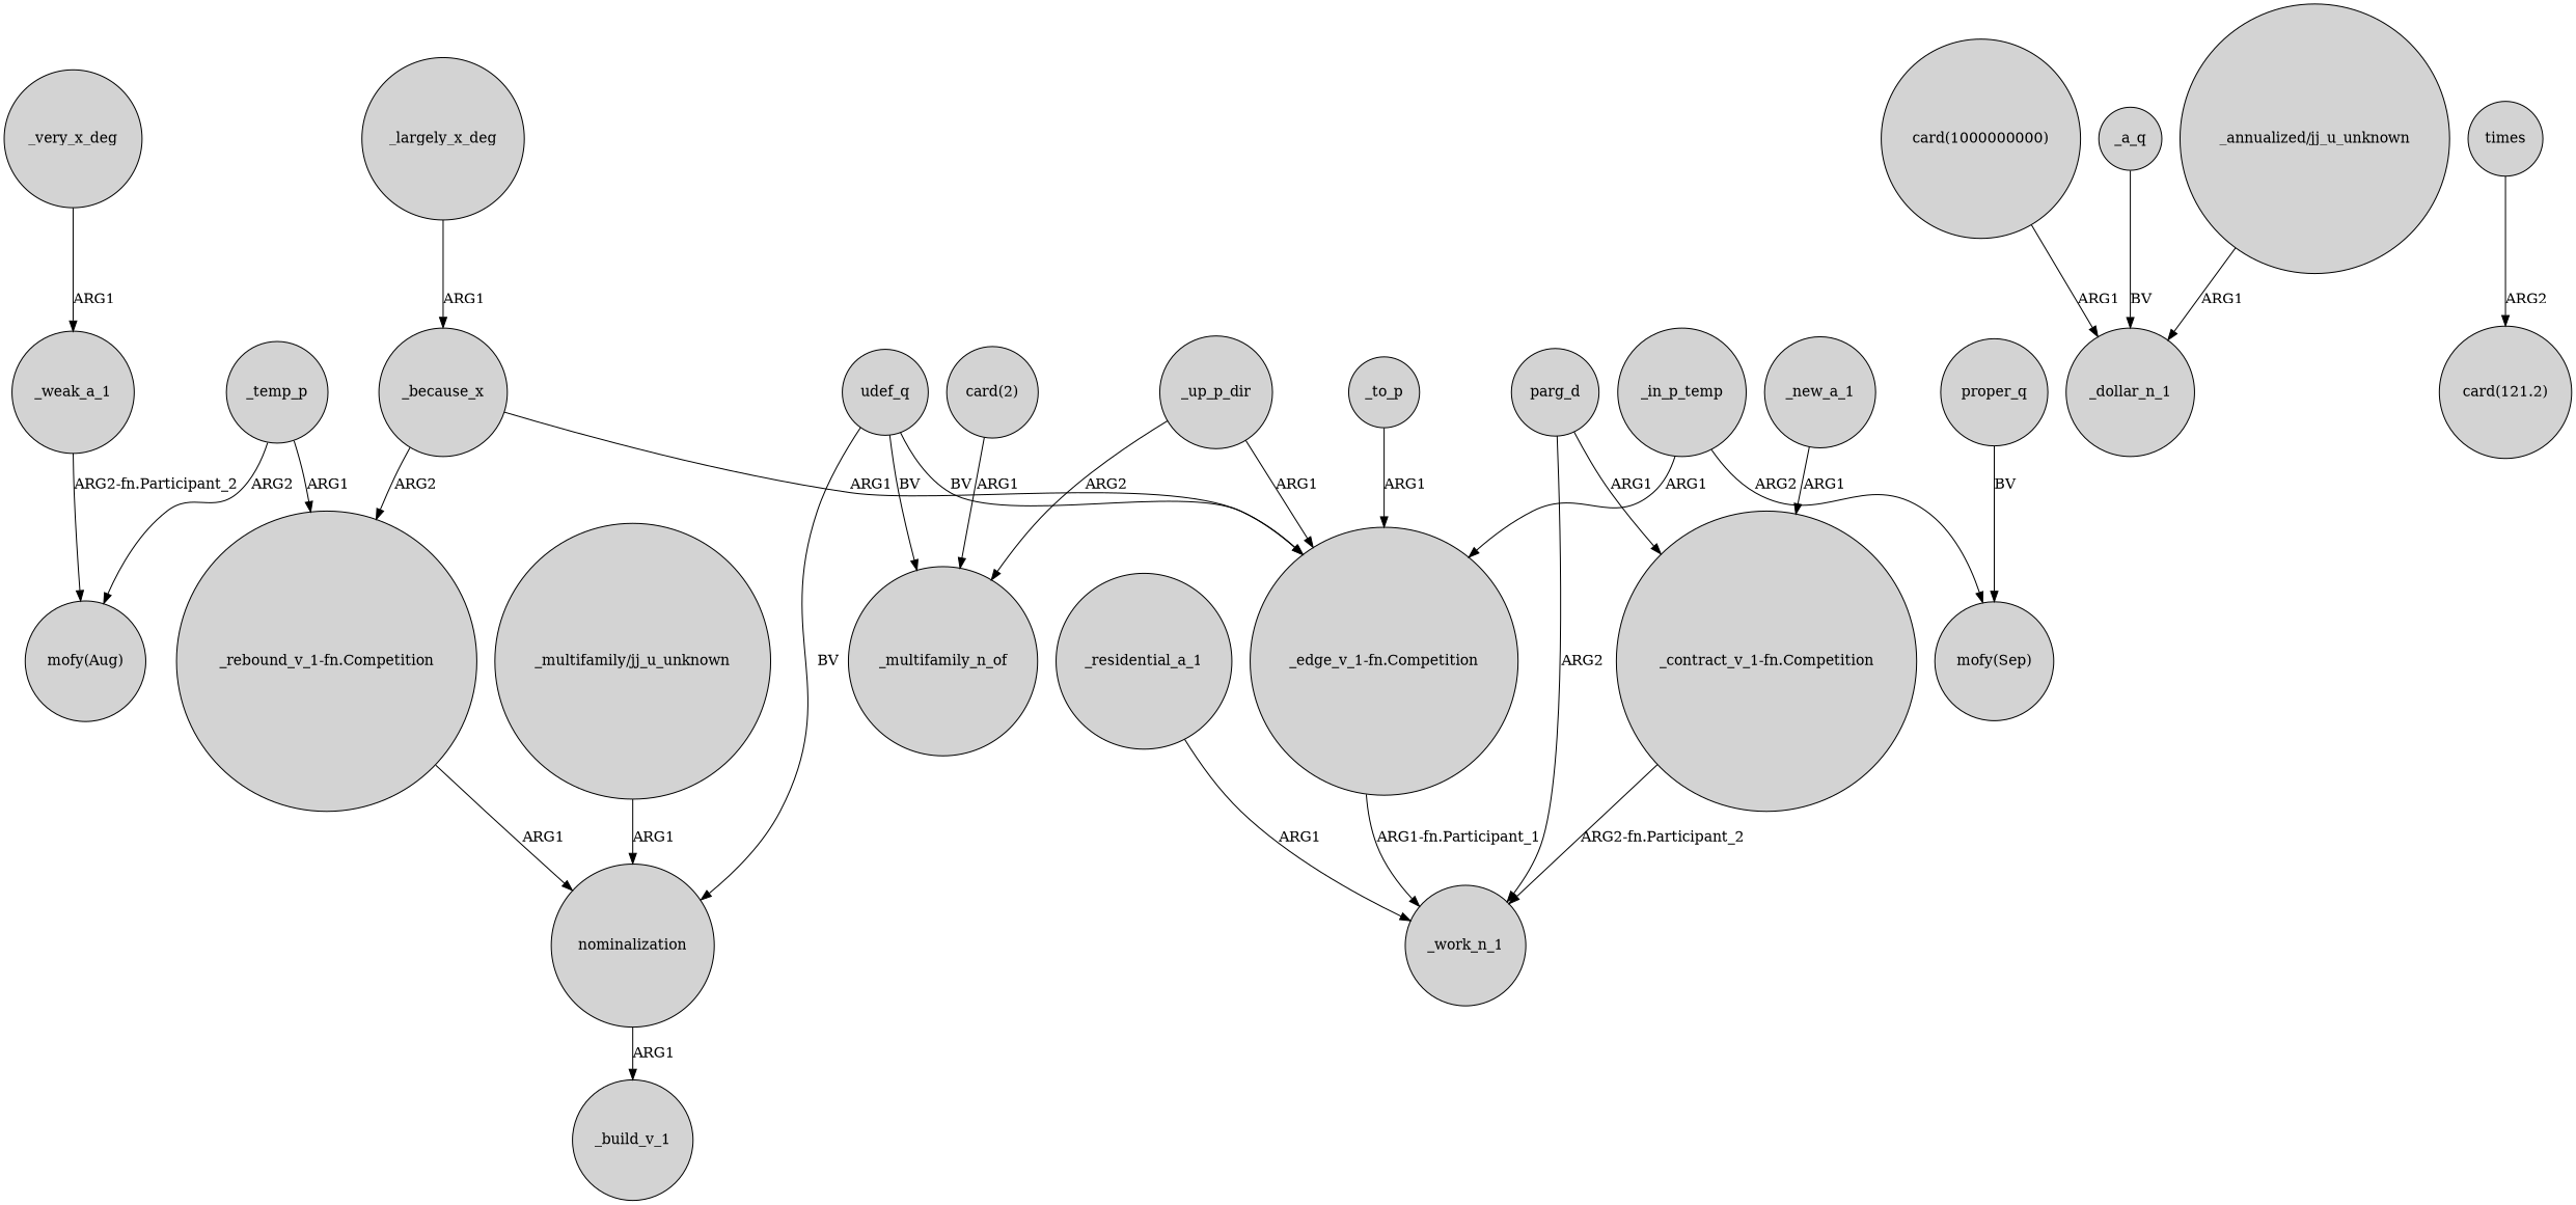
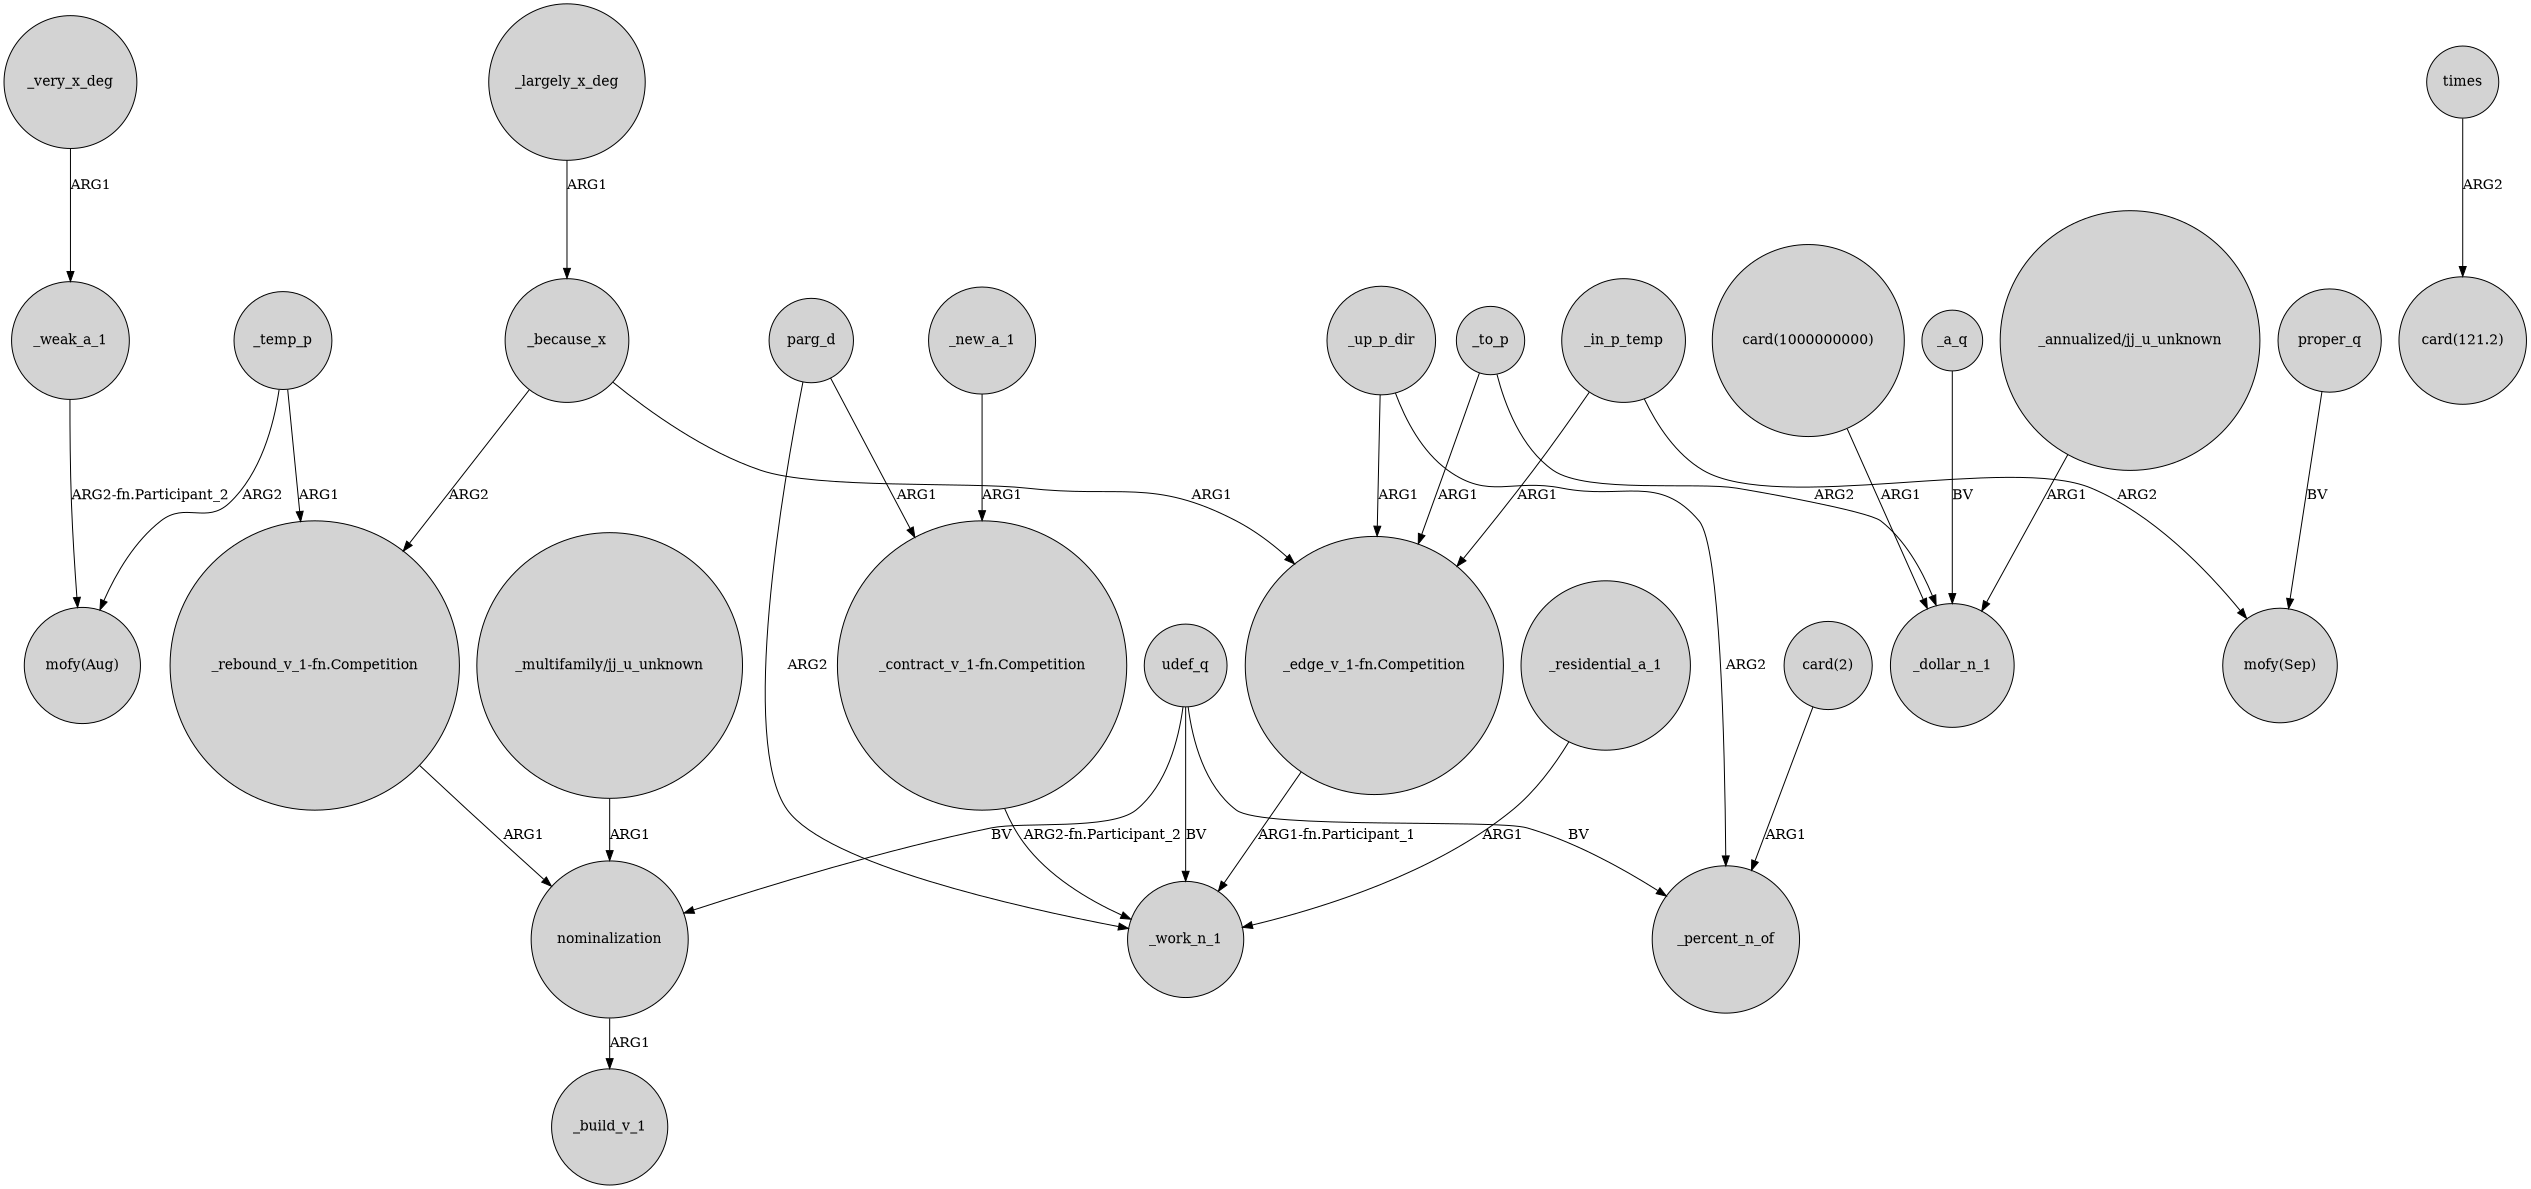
  digraph {
    node [shape=circle style=filled]
    _weak_a_1
    "mofy(Aug)"
    "card(1000000000)"
    _dollar_n_1
    parg_d
    "_contract_v_1-fn.Competition"
    _work_n_1
    times
    "card(121.2)"
    _a_q
    nominalization
    _build_v_1
    udef_q
-   _percent_n_of [label=_multifamily_n_of]
+   _percent_n_of
    _up_p_dir
    "_edge_v_1-fn.Competition"
    _to_p
    "_annualized/jj_u_unknown"
    n19 [label=_temp_p]
    "_rebound_v_1-fn.Competition"
    _in_p_temp
    "mofy(Sep)"
    _residential_a_1
    _very_x_deg
    "card(2)"
    proper_q
    _new_a_1
    "_multifamily/jj_u_unknown"
    _because_x
    _largely_x_deg
    _weak_a_1 -> "mofy(Aug)" [label="ARG2-fn.Participant_2"]
    "card(1000000000)" -> _dollar_n_1 [label=ARG1]
    parg_d -> "_contract_v_1-fn.Competition" [label=ARG1]
    parg_d -> _work_n_1 [label=ARG2]
    "_contract_v_1-fn.Competition" -> _work_n_1 [label="ARG2-fn.Participant_2"]
    times -> "card(121.2)" [label=ARG2]
    _a_q -> _dollar_n_1 [label=BV]
    nominalization -> _build_v_1 [label=ARG1]
-   udef_q -> "_edge_v_1-fn.Competition" [label=BV]
+   udef_q -> _work_n_1 [label=BV]
    udef_q -> nominalization [label=BV]
    udef_q -> _percent_n_of [label=BV]
    _up_p_dir -> _percent_n_of [label=ARG2]
    _up_p_dir -> "_edge_v_1-fn.Competition" [label=ARG1]
    "_edge_v_1-fn.Competition" -> _work_n_1 [label="ARG1-fn.Participant_1"]
+   _to_p -> _dollar_n_1 [label=ARG2]
    _to_p -> "_edge_v_1-fn.Competition" [label=ARG1]
    "_annualized/jj_u_unknown" -> _dollar_n_1 [label=ARG1]
    n19 -> "mofy(Aug)" [label=ARG2]
    n19 -> "_rebound_v_1-fn.Competition" [label=ARG1]
    "_rebound_v_1-fn.Competition" -> nominalization [label=ARG1]
    _in_p_temp -> "_edge_v_1-fn.Competition" [label=ARG1]
    _in_p_temp -> "mofy(Sep)" [label=ARG2]
    _residential_a_1 -> _work_n_1 [label=ARG1]
    _very_x_deg -> _weak_a_1 [label=ARG1]
    "card(2)" -> _percent_n_of [label=ARG1]
    proper_q -> "mofy(Sep)" [label=BV]
    _new_a_1 -> "_contract_v_1-fn.Competition" [label=ARG1]
    "_multifamily/jj_u_unknown" -> nominalization [label=ARG1]
    _because_x -> "_edge_v_1-fn.Competition" [label=ARG1]
    _because_x -> "_rebound_v_1-fn.Competition" [label=ARG2]
    _largely_x_deg -> _because_x [label=ARG1]
  }
